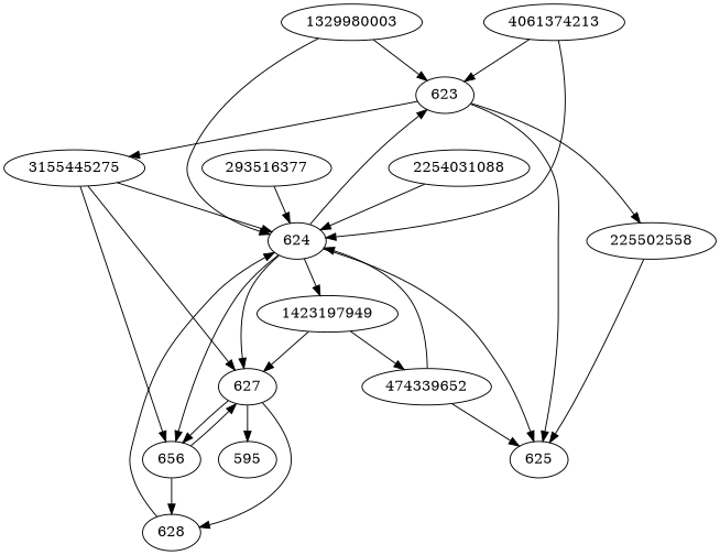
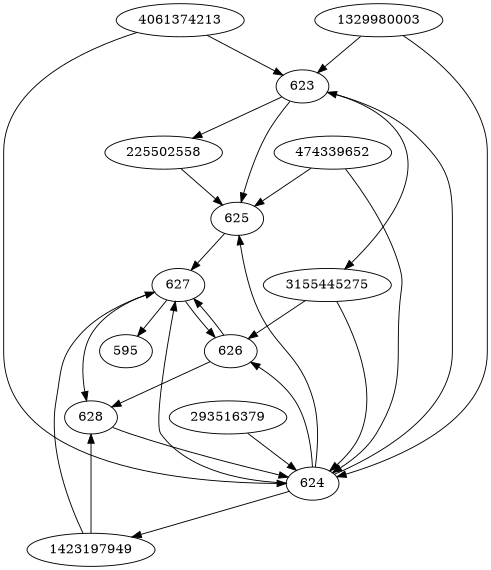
  strict digraph {
    1329980003
    623
    624
    625
    3155445275
    225502558
-   626 [label=656]
+   626
    627
    1423197949
    474339652
    4061374213
-   2254031088
    628
    595
-   293516377
+   293516377 [label=293516379]
    1329980003 -> 623
    1329980003 -> 624
    623 -> 625
    623 -> 3155445275
    623 -> 225502558
    624 -> 623
    624 -> 625
    624 -> 626
    624 -> 627
    624 -> 1423197949
-   3155445275 -> 627
+   625 -> 627
    3155445275 -> 624
    3155445275 -> 626
    225502558 -> 625
    626 -> 627
    626 -> 628
    627 -> 626
    627 -> 628
    627 -> 595
    1423197949 -> 627
-   1423197949 -> 474339652
+   1423197949 -> 628
    474339652 -> 624
    474339652 -> 625
    4061374213 -> 623
    4061374213 -> 624
-   2254031088 -> 624
    628 -> 624
    293516377 -> 624
  }
